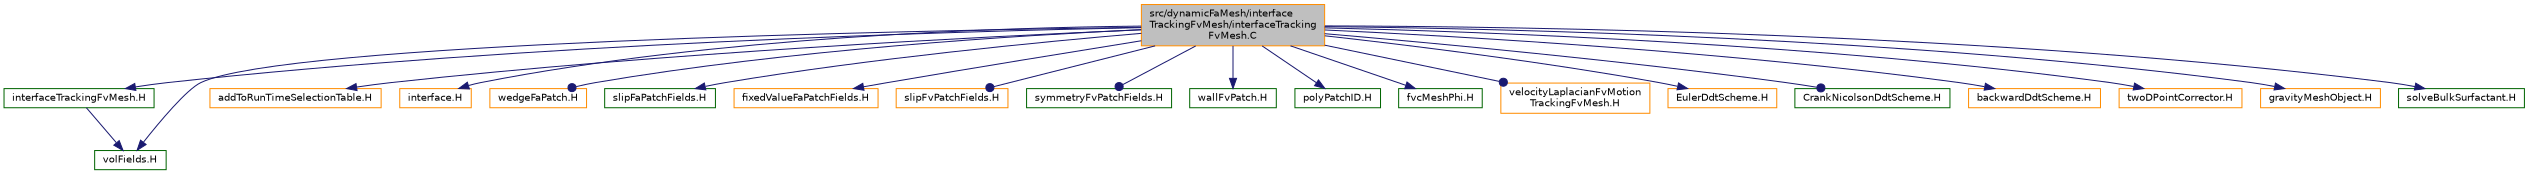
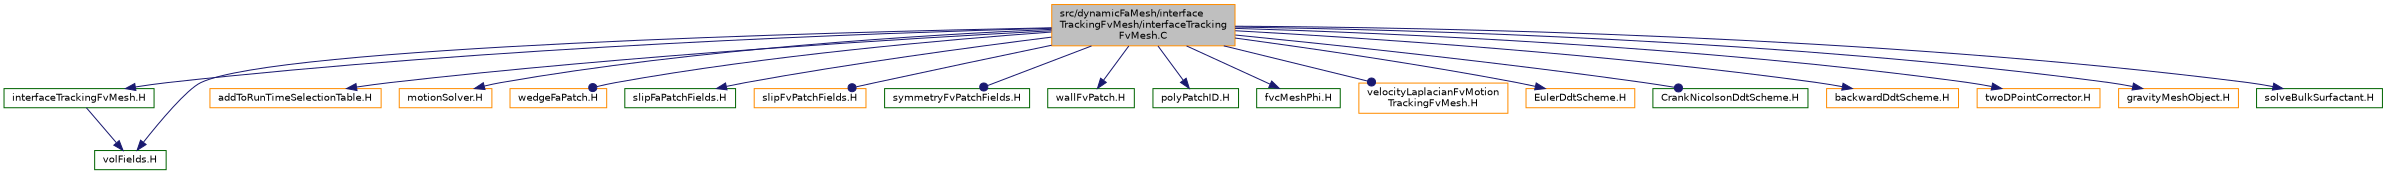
  digraph {
    node [color=darkorange fontname=Helvetica fontsize=10 shape=record]
    edge [arrowhead=normal color=midnightblue fontname=Helvetica fontsize=10 labelfontname=Helvetica labelfontsize=10 style=solid]
    n1 [fillcolor=grey75 fontcolor=black height=0.2 label="src/dynamicFaMesh/interface\lTrackingFvMesh/interfaceTracking\lFvMesh.C" style=filled width=0.4]
    n2 [color=darkgreen height=0.2 label="interfaceTrackingFvMesh.H" width=0.4]
    n3 [color=darkgreen height=0.2 label="volFields.H" width=0.4]
    n4 [height=0.2 label="addToRunTimeSelectionTable.H" width=0.4]
-   n5 [height=0.2 label="interface.H" width=0.4]
+   n5 [height=0.2 label="motionSolver.H" width=0.4]
    n6 [height=0.2 label="wedgeFaPatch.H" width=0.4]
    n7 [color=darkgreen height=0.2 label="slipFaPatchFields.H" width=0.4]
-   n8 [height=0.2 label="fixedValueFaPatchFields.H" width=0.4]
    n9 [height=0.2 label="slipFvPatchFields.H" width=0.4]
    n10 [color=darkgreen height=0.2 label="symmetryFvPatchFields.H" width=0.4]
    n11 [color=darkgreen height=0.2 label="wallFvPatch.H" width=0.4]
    n12 [color=darkgreen height=0.2 label="polyPatchID.H" width=0.4]
    n13 [color=darkgreen height=0.2 label="fvcMeshPhi.H" width=0.4]
    n14 [height=0.2 label="velocityLaplacianFvMotion\lTrackingFvMesh.H" width=0.4]
    n15 [height=0.2 label="EulerDdtScheme.H" width=0.4]
    n16 [color=darkgreen height=0.2 label="CrankNicolsonDdtScheme.H" width=0.4]
    n17 [height=0.2 label="backwardDdtScheme.H" width=0.4]
    n18 [height=0.2 label="twoDPointCorrector.H" width=0.4]
    n19 [height=0.2 label="gravityMeshObject.H" width=0.4]
    n20 [color=darkgreen height=0.2 label="solveBulkSurfactant.H" width=0.4]
    n1 -> n2
    n1 -> n3
    n1 -> n4
    n1 -> n5
    n1 -> n6 [arrowhead=dot]
    n1 -> n7
-   n1 -> n8
    n1 -> n9 [arrowhead=dot]
    n1 -> n10 [arrowhead=dot]
    n1 -> n11
    n1 -> n12
    n1 -> n13
    n1 -> n14 [arrowhead=dot]
    n1 -> n15
    n1 -> n16 [arrowhead=dot]
    n1 -> n17
    n1 -> n18
    n1 -> n19
    n1 -> n20
    n2 -> n3
  }
